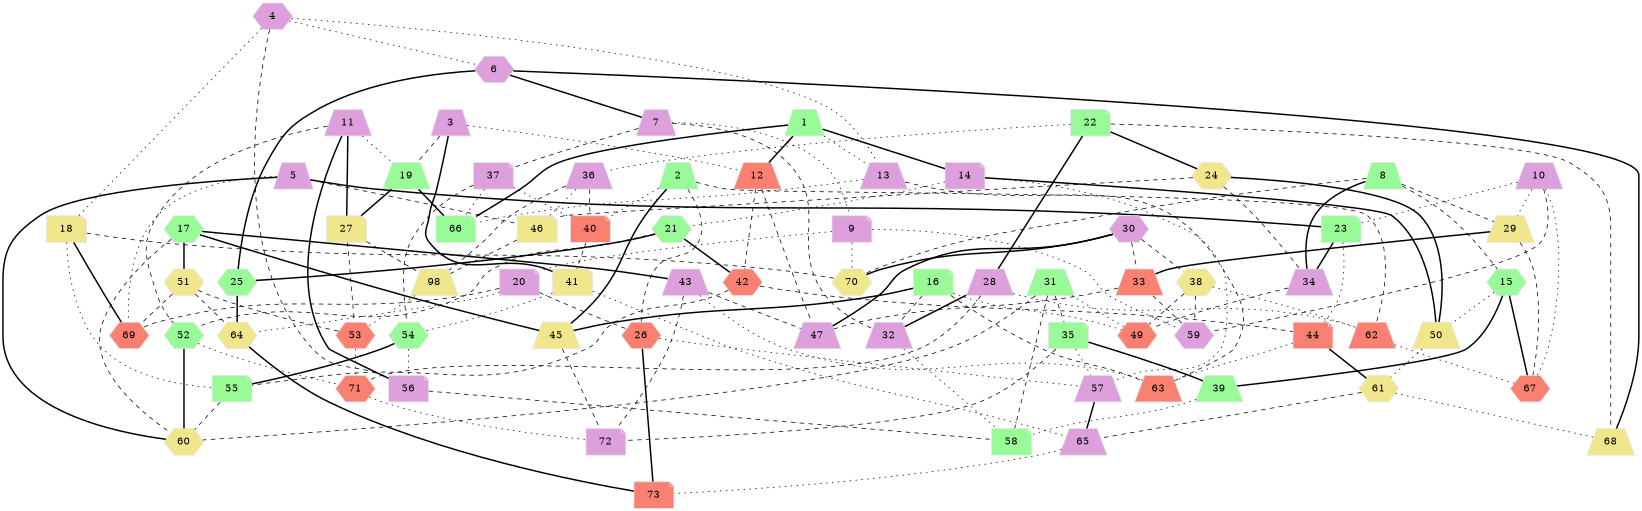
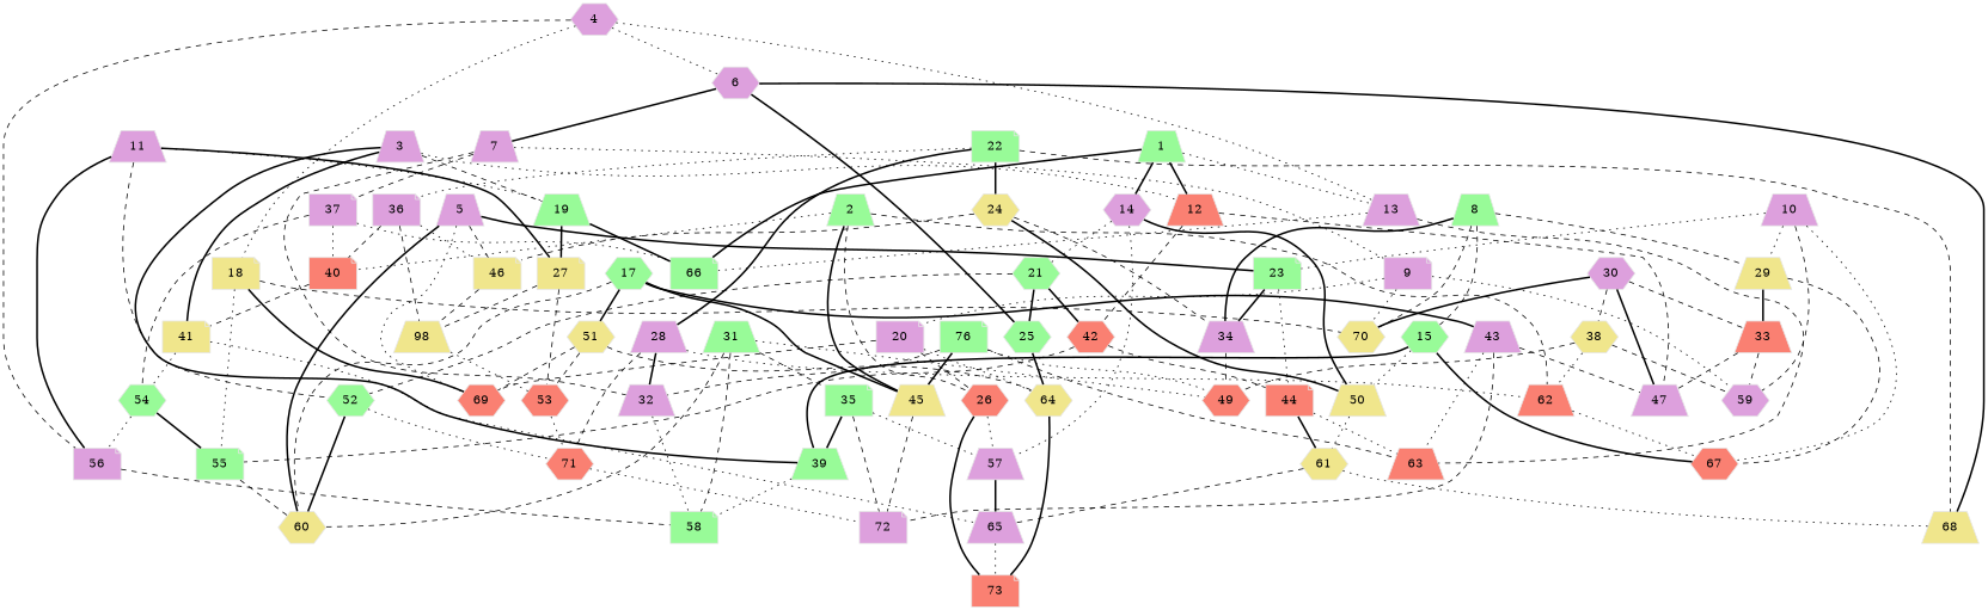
  graph {
    node [color=gray90 fillcolor=plum shape=trapezium style=filled]
    edge [style=dashed]
    1 [fillcolor=palegreen]
    12 [fillcolor=salmon]
    13
-   14 [shape=note]
+   14 [shape=hexagon]
    66 [fillcolor=palegreen shape=note]
    42 [fillcolor=salmon shape=hexagon]
    47
    63 [fillcolor=salmon]
    21 [fillcolor=palegreen shape=hexagon]
    50 [fillcolor=khaki]
    57
    2 [fillcolor=palegreen]
    26 [fillcolor=salmon shape=hexagon]
    40 [fillcolor=salmon shape=note]
    45 [fillcolor=khaki]
    62 [fillcolor=salmon]
    73 [fillcolor=salmon shape=note]
    41 [fillcolor=khaki shape=note]
    72 [shape=note]
    67 [fillcolor=salmon shape=hexagon]
    3
    19 [fillcolor=palegreen]
    39 [fillcolor=palegreen]
    27 [fillcolor=khaki shape=note]
    58 [fillcolor=palegreen shape=note]
    54 [fillcolor=palegreen shape=hexagon]
    65
    4 [shape=hexagon]
    6 [shape=hexagon]
    18 [fillcolor=khaki shape=note]
    56 [shape=note]
    68 [fillcolor=khaki]
    7
    25 [fillcolor=palegreen shape=hexagon]
    69 [fillcolor=salmon shape=hexagon]
    70 [fillcolor=khaki shape=hexagon]
    55 [fillcolor=palegreen shape=note]
    23 [fillcolor=palegreen shape=note]
    5
    46 [fillcolor=khaki shape=note]
    60 [fillcolor=khaki shape=hexagon]
    34
    44 [fillcolor=salmon shape=note]
    n44 [fillcolor=khaki label=98]
    9 [shape=note]
    32
    37 [shape=note]
    64 [fillcolor=khaki shape=hexagon]
    20 [shape=note]
    59 [shape=hexagon]
    8 [fillcolor=palegreen]
    15 [fillcolor=palegreen shape=hexagon]
    29 [fillcolor=khaki]
    33 [fillcolor=salmon]
    49 [fillcolor=salmon shape=hexagon]
    10
    11
    52 [fillcolor=palegreen shape=hexagon]
    53 [fillcolor=salmon shape=hexagon]
    71 [fillcolor=salmon shape=hexagon]
    61 [fillcolor=khaki shape=hexagon]
-   16 [fillcolor=palegreen shape=note]
+   16 [fillcolor=palegreen shape=note label=76]
    17 [fillcolor=palegreen shape=hexagon]
    43
    51 [fillcolor=khaki shape=hexagon]
    22 [fillcolor=palegreen shape=note]
    24 [fillcolor=khaki shape=hexagon]
    28
-   36
+   36 [shape=note]
    30 [shape=hexagon]
    38 [fillcolor=khaki shape=hexagon]
    31 [fillcolor=palegreen]
    35 [fillcolor=palegreen shape=note]
    1 -- 12 [style=bold]
    1 -- 13 [style=dotted]
    1 -- 14 [style=bold]
    1 -- 66 [style=bold]
    12 -- 42
    12 -- 47
    13 -- 66 [style=dotted]
    13 -- 63
    14 -- 21 [style=dotted]
    14 -- 50 [style=bold]
    14 -- 57 [style=dotted]
    42 -- 55
    42 -- 44
    21 -- 42 [style=bold]
    21 -- 25 [style=bold]
    21 -- 52
    50 -- 61 [style=dotted]
    57 -- 65 [style=bold]
    2 -- 26
    2 -- 40 [style=dotted]
    2 -- 45 [style=bold]
    2 -- 62
    26 -- 57 [style=dotted]
    26 -- 73 [style=bold]
    40 -- 41
    45 -- 72
    62 -- 67 [style=dotted]
    41 -- 54 [style=dotted]
    41 -- 65 [style=dotted]
    3 -- 12 [style=dotted]
    3 -- 41 [style=bold]
    3 -- 19
+   3 -- 39 [style=bold]
    19 -- 66 [style=bold]
    19 -- 27 [style=bold]
    39 -- 58 [style=dotted]
    27 -- n44
    27 -- 53
    54 -- 56 [style=dotted]
    54 -- 55 [style=bold]
    65 -- 73 [style=dotted]
    4 -- 13 [style=dotted]
    4 -- 6 [style=dotted]
    4 -- 18 [style=dotted]
    4 -- 56
    6 -- 68 [style=bold]
    6 -- 7 [style=bold]
    6 -- 25 [style=bold]
    18 -- 69 [style=bold]
    18 -- 70
    18 -- 55 [style=dotted]
    56 -- 58
    7 -- 9 [style=dotted]
    7 -- 32
    7 -- 37
    25 -- 64 [style=bold]
    55 -- 60
    23 -- 34 [style=bold]
    23 -- 44 [style=dotted]
    5 -- 69 [style=dotted]
    5 -- 23 [style=bold]
    5 -- 46
    5 -- 60 [style=bold]
    46 -- n44
    34 -- 49
    44 -- 63 [style=dotted]
    44 -- 61 [style=bold]
    n44 -- 53 [style=dotted]
    9 -- 70 [style=dotted]
    9 -- 20 [style=dotted]
    9 -- 59 [style=dotted]
    32 -- 58 [style=dotted]
    37 -- 66 [style=dotted]
    37 -- 40 [style=dotted]
    37 -- 54
    64 -- 73 [style=bold]
    20 -- 26
    20 -- 69
    20 -- 64 [style=dotted]
    8 -- 70
    8 -- 34 [style=bold]
    8 -- 15
    8 -- 29
    15 -- 50 [style=dotted]
    15 -- 67 [style=bold]
    15 -- 39 [style=bold]
    29 -- 67
    29 -- 33 [style=bold]
    33 -- 47
    33 -- 59
    10 -- 67 [style=dotted]
    10 -- 23 [style=dotted]
    10 -- 59
    10 -- 29 [style=dotted]
    11 -- 19 [style=dotted]
    11 -- 27 [style=bold]
    11 -- 56 [style=bold]
    11 -- 52
    52 -- 60 [style=bold]
    52 -- 71 [style=dotted]
    53 -- 71 [style=dotted]
    71 -- 72 [style=dotted]
    61 -- 65
    61 -- 68 [style=dotted]
    16 -- 63
    16 -- 45 [style=bold]
    16 -- 32
    16 -- 49 [style=dotted]
    17 -- 45 [style=bold]
    17 -- 60
    17 -- 43 [style=bold]
    17 -- 51 [style=bold]
    43 -- 47
    43 -- 63 [style=dotted]
    43 -- 72
    51 -- 69
    51 -- 64
    51 -- 53
    22 -- 68
    22 -- 24 [style=bold]
    22 -- 28 [style=bold]
    22 -- 36 [style=dotted]
    24 -- 50 [style=bold]
    24 -- 46
    24 -- 34
    28 -- 62 [style=dotted]
    28 -- 32 [style=bold]
    28 -- 71
    36 -- 40
    36 -- 46 [style=dotted]
    36 -- n44
    30 -- 47 [style=bold]
    30 -- 70 [style=bold]
    30 -- 33
    30 -- 38
    38 -- 62 [style=dotted]
    38 -- 59
    38 -- 49
    31 -- 58
    31 -- 60
    31 -- 49 [style=dotted]
    31 -- 35
    35 -- 57 [style=dotted]
    35 -- 72
    35 -- 39 [style=bold]
  }
